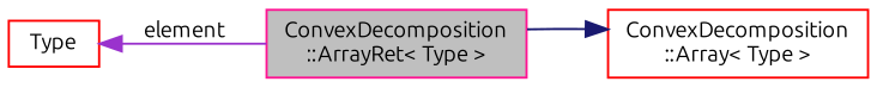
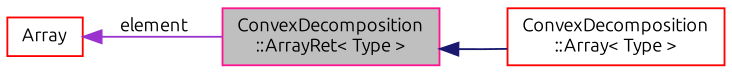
  digraph {
    fontname=Ubuntu
    rankdir=LR
    node [color=red fillcolor=white fontname=Ubuntu fontsize=10 shape=record style=filled]
    edge [dir=back fontname=Ubuntu fontsize=10 labelfontname=Helvetica labelfontsize=10 style=solid]
    n1 [color=deeppink fillcolor=grey75 fontcolor=black height=0.2 label="ConvexDecomposition\l::ArrayRet\< Type \>" width=0.4]
    n2 [height=0.2 label="ConvexDecomposition\l::Array\< Type \>" width=0.4]
-   n3 [height=0.2 label=Type width=0.4]
-   n2 -> n1 [color=midnightblue]
+   n3 [height=0.2 label=Array width=0.4]
+   n1 -> n2 [color=midnightblue]
    n3 -> n1 [color=darkorchid3 label=" element"]
  }
